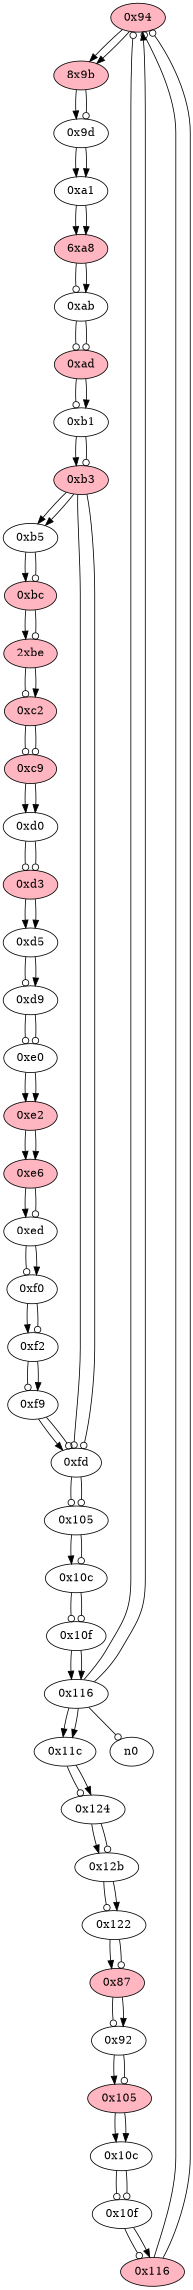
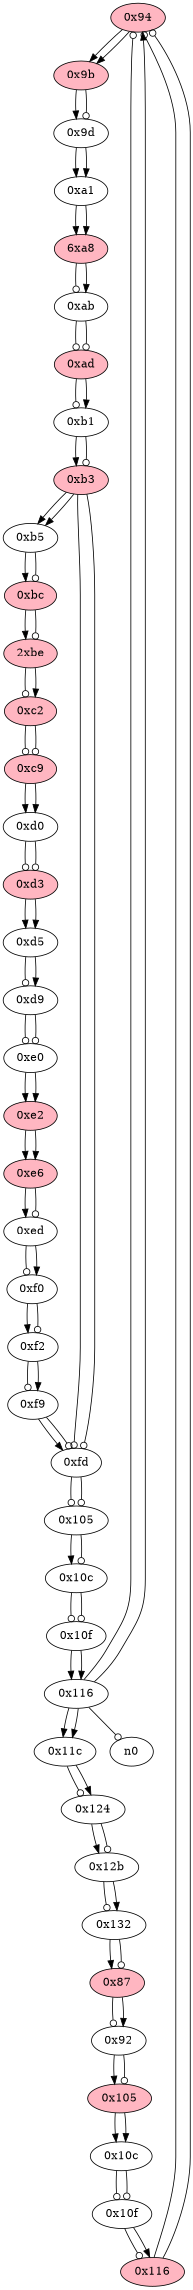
  digraph {
    node [fillcolor=white style=filled]
    edge [arrowhead=normal]
    n1 [fillcolor=lightpink label="0x94"]
-   n6 [fillcolor=lightpink label="8x9b"]
+   n6 [fillcolor=lightpink label="0x9b"]
    n2 [label="0x9d"]
    n7 [label="0xa1"]
    n8 [fillcolor=lightpink label="6xa8"]
    n3 [label="0xab"]
    n4 [fillcolor=lightpink label="0xad"]
    n5 [label="0xb1"]
    n9 [fillcolor=lightpink label="0xb3"]
    na [label="0xb5"]
    n1a [label="0xfd"]
    nb [fillcolor=lightpink label="0xbc"]
    n1b [label="0x105"]
    nc [fillcolor=lightpink label="2xbe"]
    nd [fillcolor=lightpink label="0xc2"]
    ne [fillcolor=lightpink label="0xc9"]
    nf [label="0xd0"]
    n10 [fillcolor=lightpink label="0xd3"]
    n11 [label="0xd5"]
    n12 [label="0xd9"]
    n13 [label="0xe0"]
    n14 [fillcolor=lightpink label="0xe2"]
    n15 [fillcolor=lightpink label="0xe6"]
    n16 [label="0xed"]
    n17 [label="0xf0"]
    n18 [label="0xf2"]
    n19 [label="0xf9"]
    n1c [label="0x10c"]
    n1d [label="0x10f"]
    n1e [label="0x116"]
    n1f [label="0x11c"]
    n0
    n20 [label="0x124"]
    n21 [label="0x12b"]
-   n22 [label="0x122"]
+   n22 [label="0x132"]
    n23 [fillcolor=lightpink label="0x87"]
    n24 [label="0x92"]
    n25 [fillcolor=lightpink label="0x105"]
    n26 [label="0x10c"]
    n27 [label="0x10f"]
    n28 [fillcolor=lightpink label="0x116"]
    n1 -> n6
    n1 -> n6
    n6 -> n2
    n6 -> n2 [arrowhead=odot]
    n2 -> n7
    n2 -> n7
    n7 -> n8
    n7 -> n8
    n8 -> n3 [arrowhead=odot]
    n8 -> n3
    n3 -> n4 [arrowhead=odot]
    n3 -> n4 [arrowhead=odot]
    n4 -> n5 [arrowhead=odot]
    n4 -> n5
    n5 -> n9
    n5 -> n9 [arrowhead=odot]
    n9 -> na
    n9 -> na
    n9 -> n1a [arrowhead=odot]
    n9 -> n1a [arrowhead=odot]
    na -> nb
    na -> nb [arrowhead=odot]
    n1a -> n1b [arrowhead=odot]
    n1a -> n1b [arrowhead=odot]
    nb -> nc
    nb -> nc [arrowhead=odot]
    n1b -> n1c
    n1b -> n1c [arrowhead=odot]
    nc -> nd [arrowhead=odot]
    nc -> nd
    nd -> ne [arrowhead=odot]
    nd -> ne [arrowhead=odot]
    ne -> nf
    ne -> nf
    nf -> n10 [arrowhead=odot]
    nf -> n10 [arrowhead=odot]
    n10 -> n11
    n10 -> n11
    n11 -> n12 [arrowhead=odot]
    n11 -> n12
    n12 -> n13 [arrowhead=odot]
    n12 -> n13 [arrowhead=odot]
    n13 -> n14
    n13 -> n14
    n14 -> n15
    n14 -> n15
    n15 -> n16
    n15 -> n16 [arrowhead=odot]
    n16 -> n17 [arrowhead=odot]
    n16 -> n17
    n17 -> n18
    n17 -> n18 [arrowhead=odot]
    n18 -> n19 [arrowhead=odot]
    n18 -> n19
    n19 -> n1a
    n19 -> n1a [arrowhead=odot]
    n1c -> n1d [arrowhead=odot]
    n1c -> n1d [arrowhead=odot]
    n1d -> n1e
    n1d -> n1e
    n1e -> n1 [arrowhead=odot]
    n1e -> n1
    n1e -> n1f
    n1e -> n1f
    n1e -> n0 [arrowhead=odot]
    n1f -> n20 [arrowhead=odot]
    n1f -> n20
    n20 -> n21
    n20 -> n21 [arrowhead=odot]
    n21 -> n22 [arrowhead=odot]
    n21 -> n22
    n22 -> n23
    n22 -> n23 [arrowhead=odot]
    n23 -> n24 [arrowhead=odot]
    n23 -> n24
    n24 -> n25
    n24 -> n25 [arrowhead=odot]
    n25 -> n26
    n25 -> n26
    n26 -> n27 [arrowhead=odot]
    n26 -> n27 [arrowhead=odot]
    n27 -> n28 [arrowhead=odot]
    n27 -> n28
    n28 -> n1 [arrowhead=odot]
    n28 -> n1 [arrowhead=odot]
  }
